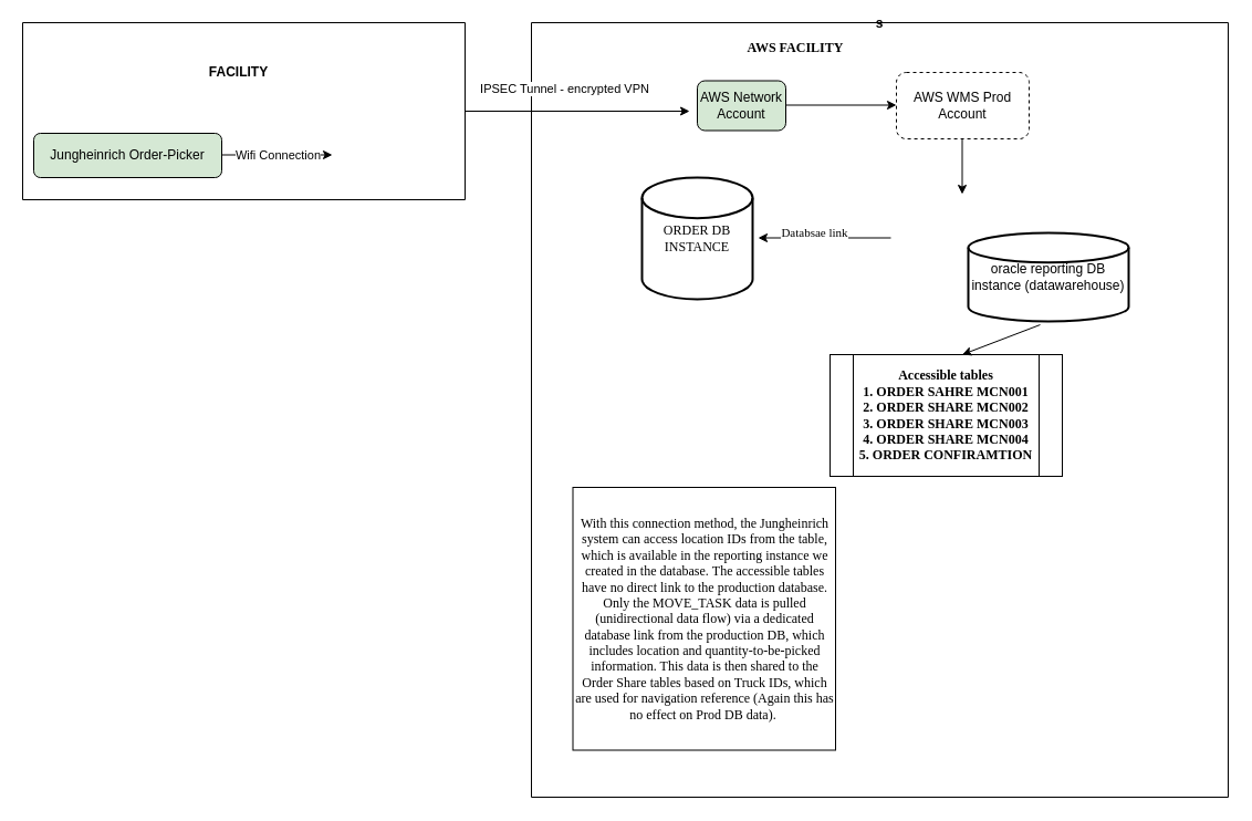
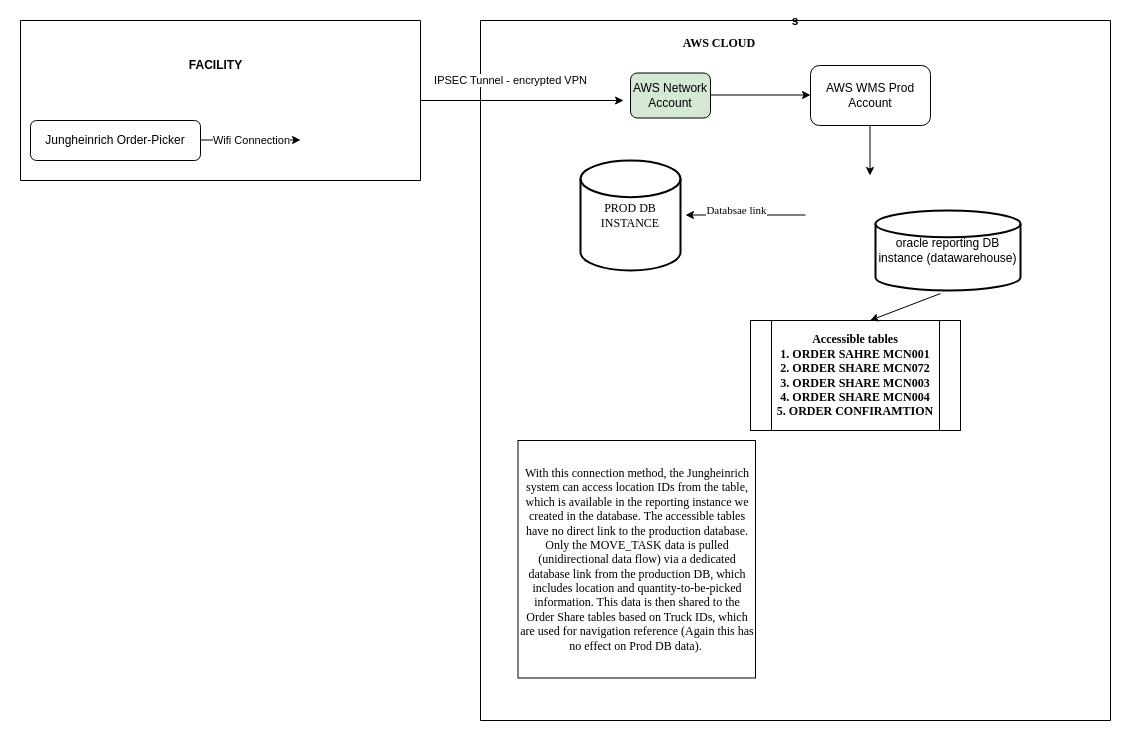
  <mxCell id="0" />
  <mxCell id="1" parent="0" />
  <mxCell id="2" value="" style="swimlane;startSize=0;" parent="1" vertex="1"><mxGeometry x="20" y="20" width="400" height="160" as="geometry" /></mxCell>
  <mxCell id="3" value="" style="endArrow=classic;html=1;rounded=0;" parent="2" edge="1"><mxGeometry relative="1" as="geometry"><mxPoint x="180" y="119.5" as="sourcePoint" /><mxPoint x="280" y="119.5" as="targetPoint" /></mxGeometry></mxCell>
  <mxCell id="4" value="Wifi Connection" style="edgeLabel;resizable=0;html=1;;align=center;verticalAlign=middle;" parent="3" connectable="0" vertex="1"><mxGeometry relative="1" as="geometry" /></mxCell>
  <mxCell id="5" value="&lt;b&gt;FACILITY&lt;/b&gt;" style="text;html=1;align=center;verticalAlign=middle;resizable=0;points=[];autosize=1;strokeColor=none;fillColor=none;" parent="2" vertex="1"><mxGeometry x="155" y="30" width="80" height="30" as="geometry" /></mxCell>
- <mxCell id="6" value="Jungheinrich Order-Picker" style="rounded=1;whiteSpace=wrap;html=1;fontSize=12;glass=0;strokeWidth=1;shadow=0;fillColor=#d5e8d4;" parent="2" vertex="1"><mxGeometry x="10" y="100" width="170" height="40" as="geometry" /></mxCell>
+ <mxCell id="6" value="Jungheinrich Order-Picker" style="rounded=1;whiteSpace=wrap;html=1;fontSize=12;glass=0;strokeWidth=1;shadow=0;" parent="2" vertex="1"><mxGeometry x="10" y="100" width="170" height="40" as="geometry" /></mxCell>
  <mxCell id="7" value="s" style="swimlane;startSize=0;" parent="1" vertex="1"><mxGeometry x="480" y="20" width="630" height="700" as="geometry" /></mxCell>
  <mxCell id="8" value="" style="edgeStyle=none;orthogonalLoop=1;jettySize=auto;html=1;rounded=0;" parent="7" source="18" edge="1"><mxGeometry width="100" relative="1" as="geometry"><mxPoint x="100" y="77" as="sourcePoint" /><mxPoint x="150" y="77" as="targetPoint" /><Array as="points" /></mxGeometry></mxCell>
- <mxCell id="9" value="AWS WMS Prod Account" style="rounded=1;whiteSpace=wrap;html=1;dashed=1;" parent="7" vertex="1"><mxGeometry x="330" y="45" width="120" height="60" as="geometry" /></mxCell>
+ <mxCell id="9" value="AWS WMS Prod Account" style="rounded=1;whiteSpace=wrap;html=1;" parent="7" vertex="1"><mxGeometry x="330" y="45" width="120" height="60" as="geometry" /></mxCell>
  <mxCell id="10" value="oracle reporting DB instance (datawarehouse)" style="strokeWidth=2;html=1;shape=mxgraph.flowchart.database;whiteSpace=wrap;" parent="7" vertex="1"><mxGeometry x="395" y="190" width="145" height="80" as="geometry" /></mxCell>
  <mxCell id="11" value="" style="endArrow=classic;html=1;rounded=0;hachureGap=4;fontFamily=Architects Daughter;fontSource=https%3A%2F%2Ffonts.googleapis.com%2Fcss%3Ffamily%3DArchitects%2BDaughter;strokeColor=default;" parent="7" edge="1"><mxGeometry width="50" height="50" relative="1" as="geometry"><mxPoint x="389.5" y="105" as="sourcePoint" /><mxPoint x="389.5" y="155" as="targetPoint" /></mxGeometry></mxCell>
  <mxCell id="12" value="" style="endArrow=classic;html=1;rounded=0;hachureGap=4;fontFamily=Architects Daughter;fontSource=https%3A%2F%2Ffonts.googleapis.com%2Fcss%3Ffamily%3DArchitects%2BDaughter;" parent="7" edge="1"><mxGeometry relative="1" as="geometry"><mxPoint x="325" y="194.5" as="sourcePoint" /><mxPoint x="205" y="194.5" as="targetPoint" /></mxGeometry></mxCell>
  <mxCell id="13" value="&lt;font face=&quot;Times New Roman&quot;&gt;Databsae link&lt;/font&gt;" style="edgeLabel;resizable=0;html=1;;align=center;verticalAlign=middle;sketch=1;hachureGap=4;jiggle=2;curveFitting=1;fontFamily=Architects Daughter;fontSource=https%3A%2F%2Ffonts.googleapis.com%2Fcss%3Ffamily%3DArchitects%2BDaughter;" parent="12" connectable="0" vertex="1"><mxGeometry relative="1" as="geometry"><mxPoint x="-10" y="-5" as="offset" /></mxGeometry></mxCell>
- <mxCell id="14" value="&lt;font face=&quot;Times New Roman&quot;&gt;ORDER DB INSTANCE&lt;/font&gt;" style="strokeWidth=2;html=1;shape=mxgraph.flowchart.database;whiteSpace=wrap;hachureGap=4;fontFamily=Architects Daughter;fontSource=https%3A%2F%2Ffonts.googleapis.com%2Fcss%3Ffamily%3DArchitects%2BDaughter;" parent="7" vertex="1"><mxGeometry x="100" y="140" width="100" height="110" as="geometry" /></mxCell>
- <mxCell id="15" value="&lt;div&gt;&lt;font face=&quot;Times New Roman&quot;&gt;&lt;b&gt;Accessible tables&lt;/b&gt;&lt;/font&gt;&lt;/div&gt;&lt;div&gt;&lt;font face=&quot;Times New Roman&quot;&gt;&lt;b&gt;1. ORDER SAHRE MCN001&lt;/b&gt;&lt;/font&gt;&lt;/div&gt;&lt;div&gt;&lt;font face=&quot;Times New Roman&quot;&gt;&lt;b&gt;2. ORDER SHARE MCN002&lt;/b&gt;&lt;/font&gt;&lt;/div&gt;&lt;div&gt;&lt;font face=&quot;Times New Roman&quot;&gt;&lt;b&gt;3. ORDER SHARE MCN003&lt;/b&gt;&lt;/font&gt;&lt;/div&gt;&lt;div&gt;&lt;font face=&quot;Times New Roman&quot;&gt;&lt;b&gt;4. ORDER SHARE MCN004&lt;/b&gt;&lt;/font&gt;&lt;/div&gt;&lt;div&gt;&lt;font face=&quot;Times New Roman&quot;&gt;&lt;b&gt;5. ORDER CONFIRAMTION&lt;/b&gt;&lt;/font&gt;&lt;/div&gt;" style="shape=process;whiteSpace=wrap;html=1;backgroundOutline=1;hachureGap=4;fontFamily=Architects Daughter;fontSource=https%3A%2F%2Ffonts.googleapis.com%2Fcss%3Ffamily%3DArchitects%2BDaughter;" parent="7" vertex="1"><mxGeometry x="270" y="300" width="210" height="110" as="geometry" /></mxCell>
+ <mxCell id="14" value="&lt;font face=&quot;Times New Roman&quot;&gt;PROD DB INSTANCE&lt;/font&gt;" style="strokeWidth=2;html=1;shape=mxgraph.flowchart.database;whiteSpace=wrap;hachureGap=4;fontFamily=Architects Daughter;fontSource=https%3A%2F%2Ffonts.googleapis.com%2Fcss%3Ffamily%3DArchitects%2BDaughter;" parent="7" vertex="1"><mxGeometry x="100" y="140" width="100" height="110" as="geometry" /></mxCell>
+ <mxCell id="15" value="&lt;div&gt;&lt;font face=&quot;Times New Roman&quot;&gt;&lt;b&gt;Accessible tables&lt;/b&gt;&lt;/font&gt;&lt;/div&gt;&lt;div&gt;&lt;font face=&quot;Times New Roman&quot;&gt;&lt;b&gt;1. ORDER SAHRE MCN001&lt;/b&gt;&lt;/font&gt;&lt;/div&gt;&lt;div&gt;&lt;font face=&quot;Times New Roman&quot;&gt;&lt;b&gt;2. ORDER SHARE MCN072&lt;/b&gt;&lt;/font&gt;&lt;/div&gt;&lt;div&gt;&lt;font face=&quot;Times New Roman&quot;&gt;&lt;b&gt;3. ORDER SHARE MCN003&lt;/b&gt;&lt;/font&gt;&lt;/div&gt;&lt;div&gt;&lt;font face=&quot;Times New Roman&quot;&gt;&lt;b&gt;4. ORDER SHARE MCN004&lt;/b&gt;&lt;/font&gt;&lt;/div&gt;&lt;div&gt;&lt;font face=&quot;Times New Roman&quot;&gt;&lt;b&gt;5. ORDER CONFIRAMTION&lt;/b&gt;&lt;/font&gt;&lt;/div&gt;" style="shape=process;whiteSpace=wrap;html=1;backgroundOutline=1;hachureGap=4;fontFamily=Architects Daughter;fontSource=https%3A%2F%2Ffonts.googleapis.com%2Fcss%3Ffamily%3DArchitects%2BDaughter;" parent="7" vertex="1"><mxGeometry x="270" y="300" width="210" height="110" as="geometry" /></mxCell>
  <mxCell id="16" value="&lt;span style=&quot;font-family: &amp;quot;Times New Roman&amp;quot;; text-align: left;&quot;&gt;With this connection method, the Jungheinrich system&amp;nbsp;&lt;/span&gt;&lt;span style=&quot;font-family: &amp;quot;Times New Roman&amp;quot;; text-align: left;&quot;&gt;can access location IDs from the table, which is available in the reporting instance we created in the database.&amp;nbsp;&lt;/span&gt;&lt;font face=&quot;Times New Roman&quot;&gt;The accessible tables have no direct link to the production database. Only the MOVE_TASK data is pulled (unidirectional data flow) via a dedicated database link from the production DB, which includes location and quantity-to-be-picked information. This data is then shared to the Order Share tables based on Truck IDs, which are used for navigation reference (Again this has no effect on Prod DB data).&amp;nbsp;&lt;/font&gt;" style="whiteSpace=wrap;html=1;aspect=fixed;hachureGap=4;fontFamily=Architects Daughter;fontSource=https%3A%2F%2Ffonts.googleapis.com%2Fcss%3Ffamily%3DArchitects%2BDaughter;" parent="7" vertex="1"><mxGeometry x="37.5" y="420" width="237.5" height="237.5" as="geometry" /></mxCell>
- <mxCell id="17" value="&lt;font face=&quot;Times New Roman&quot;&gt;&lt;b&gt;AWS FACILITY&amp;nbsp;&lt;/b&gt;&lt;/font&gt;" style="text;html=1;align=center;verticalAlign=middle;resizable=0;points=[];autosize=1;strokeColor=none;fillColor=none;fontFamily=Architects Daughter;fontSource=https%3A%2F%2Ffonts.googleapis.com%2Fcss%3Ffamily%3DArchitects%2BDaughter;" parent="7" vertex="1"><mxGeometry x="190" y="8" width="100" height="30" as="geometry" /></mxCell>
+ <mxCell id="17" value="&lt;font face=&quot;Times New Roman&quot;&gt;&lt;b&gt;AWS CLOUD&amp;nbsp;&lt;/b&gt;&lt;/font&gt;" style="text;html=1;align=center;verticalAlign=middle;resizable=0;points=[];autosize=1;strokeColor=none;fillColor=none;fontFamily=Architects Daughter;fontSource=https%3A%2F%2Ffonts.googleapis.com%2Fcss%3Ffamily%3DArchitects%2BDaughter;" parent="7" vertex="1"><mxGeometry x="190" y="8" width="100" height="30" as="geometry" /></mxCell>
  <mxCell id="18" value="AWS Network Account" style="rounded=1;whiteSpace=wrap;html=1;fillColor=#d5e8d4;" parent="7" vertex="1"><mxGeometry x="150" y="52.5" width="80" height="45" as="geometry" /></mxCell>
  <mxCell id="19" value="" style="edgeStyle=none;orthogonalLoop=1;jettySize=auto;html=1;rounded=0;hachureGap=4;fontFamily=Architects Daughter;fontSource=https%3A%2F%2Ffonts.googleapis.com%2Fcss%3Ffamily%3DArchitects%2BDaughter;" parent="7" edge="1"><mxGeometry width="100" relative="1" as="geometry"><mxPoint x="230" y="74.5" as="sourcePoint" /><mxPoint x="330" y="74.5" as="targetPoint" /><Array as="points" /></mxGeometry></mxCell>
  <mxCell id="20" value="" style="edgeStyle=none;orthogonalLoop=1;jettySize=auto;html=1;rounded=0;hachureGap=4;fontFamily=Architects Daughter;fontSource=https%3A%2F%2Ffonts.googleapis.com%2Fcss%3Ffamily%3DArchitects%2BDaughter;exitX=0.448;exitY=1.038;exitDx=0;exitDy=0;exitPerimeter=0;" edge="1" parent="7" source="10"><mxGeometry width="100" relative="1" as="geometry"><mxPoint x="390" y="250" as="sourcePoint" /><mxPoint x="389.5" y="300" as="targetPoint" /><Array as="points" /></mxGeometry></mxCell>
  <mxCell id="21" value="" style="endArrow=classic;html=1;rounded=0;exitX=1;exitY=0.5;exitDx=0;exitDy=0;entryX=-0.087;entryY=0.611;entryDx=0;entryDy=0;entryPerimeter=0;" parent="1" source="2" target="18" edge="1"><mxGeometry relative="1" as="geometry"><mxPoint x="690" y="100.87" as="sourcePoint" /><mxPoint y="100" as="targetPoint" x="570" /></mxGeometry></mxCell>
  <mxCell id="22" value="IPSEC Tunnel - encrypted VPN" style="edgeLabel;resizable=0;html=1;;align=center;verticalAlign=middle;" parent="21" connectable="0" vertex="1"><mxGeometry relative="1" as="geometry"><mxPoint x="-12" y="-20" as="offset" /></mxGeometry></mxCell>
